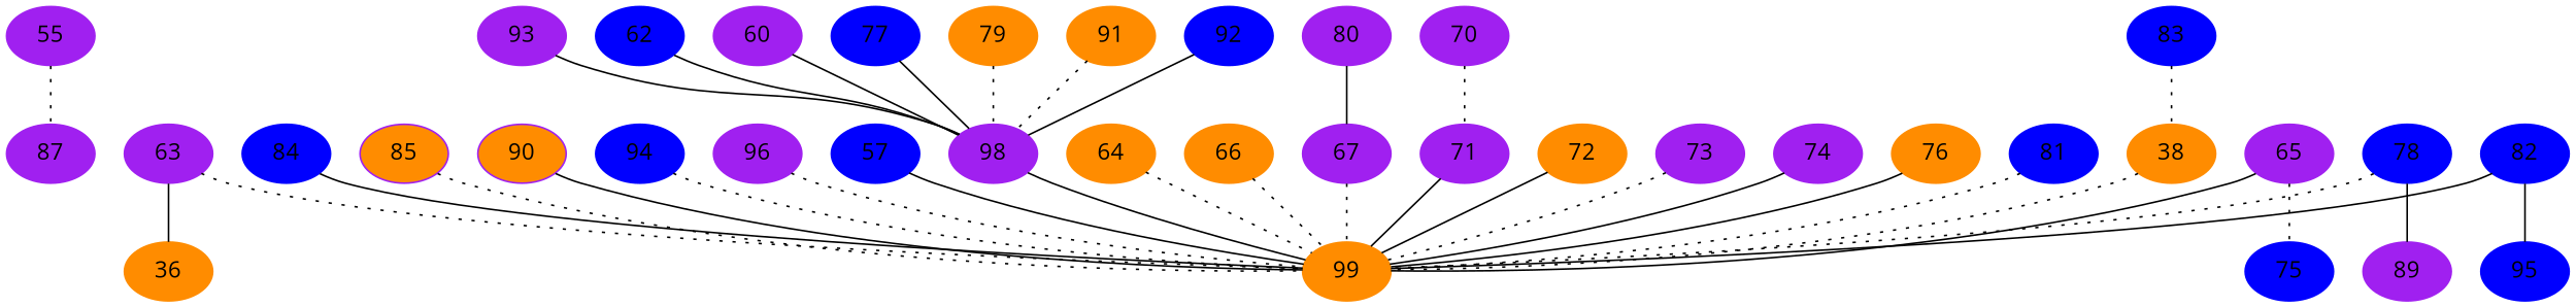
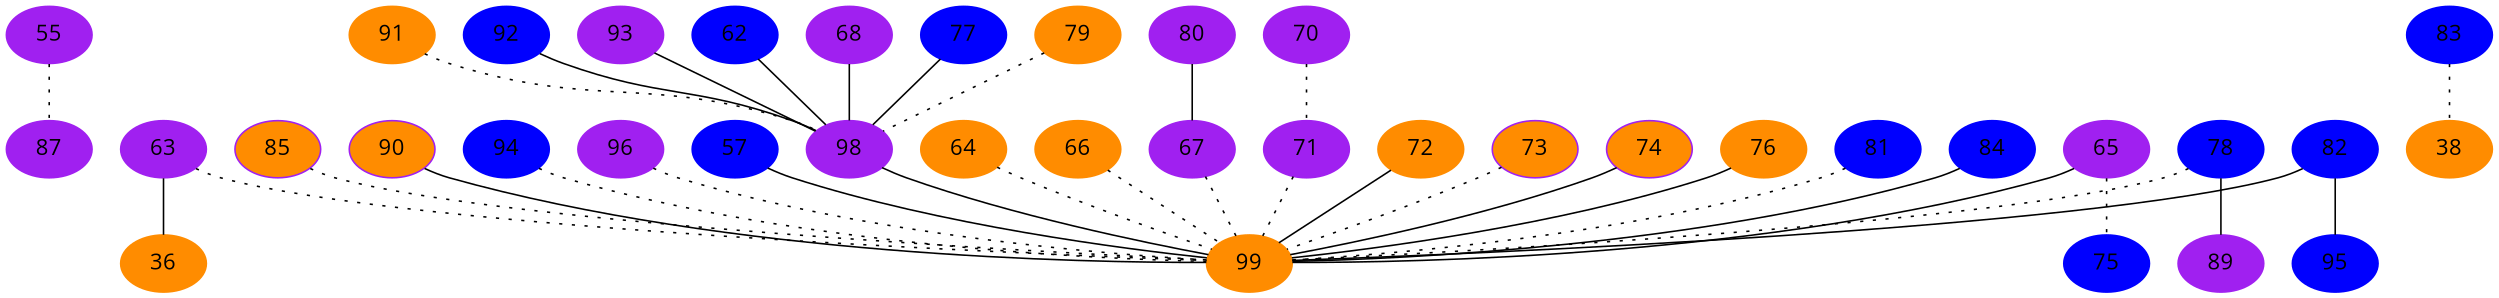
  graph {
    fontname="Open Sans"
    node [color=purple fontname="Open Sans" style=filled]
    edge [fontname="Open Sans" style=solid]
    55
    87
    99 [color=darkorange super="+37+40+69+54+50+46+61+53"]
    57 [color=blue]
    98 [super="+9+48+35+58+47+59+52"]
    62 [color=blue]
    63
    n8 [color=darkorange label=36]
    64 [color=darkorange]
    65
    75 [color=blue]
    66 [color=darkorange]
    67
-   68 [label=60]
+   68
    70
    71
    72 [color=darkorange]
-   73 [super="+42"]
-   74
+   73 [super="+42" fillcolor=darkorange]
+   74 [fillcolor=darkorange]
    76 [color=darkorange]
    77 [color=blue]
    78 [color=blue]
    89
    79 [color=darkorange]
    80 [super="+34+43"]
    81 [color=blue]
    82 [color=blue]
    95 [color=blue]
    n29 [color=darkorange label=38 super="+20+32+45"]
    83 [color=blue]
    84 [color=blue]
    85 [fillcolor=darkorange]
    90 [fillcolor=darkorange]
    91 [color=darkorange]
    92 [color=blue]
    93
    94 [color=blue]
    96
    55 -- 87 [style=dotted]
    57 -- 99
    98 -- 99
    62 -- 98
    63 -- 99 [style=dotted]
    63 -- n8
    64 -- 99 [style=dotted]
    65 -- 99
    65 -- 75 [style=dotted]
    66 -- 99 [style=dotted]
    67 -- 99 [style=dotted]
    68 -- 98
    70 -- 71 [style=dotted]
-   71 -- 99
+   71 -- 99 [style=dotted]
    72 -- 99
    73 -- 99 [style=dotted]
    74 -- 99
    76 -- 99
    77 -- 98
    78 -- 99 [style=dotted]
    78 -- 89
    79 -- 98 [style=dotted]
    80 -- 67
    81 -- 99 [style=dotted]
    82 -- 99
    82 -- 95
-   n29 -- 99 [style=dotted]
    83 -- n29 [style=dotted]
    84 -- 99
    85 -- 99 [style=dotted]
    90 -- 99
    91 -- 98 [style=dotted]
    92 -- 98
    93 -- 98
    94 -- 99 [style=dotted]
    96 -- 99 [style=dotted]
  }
